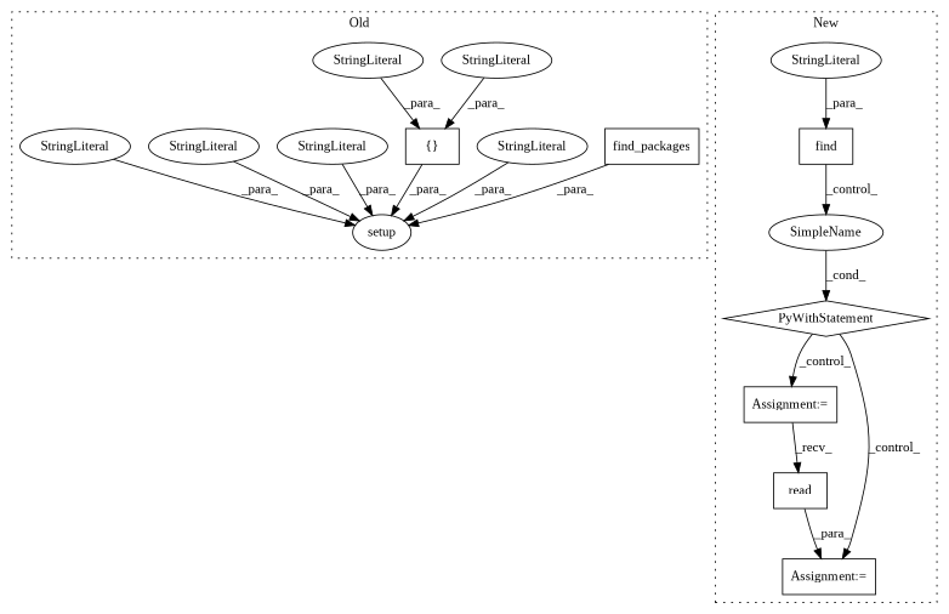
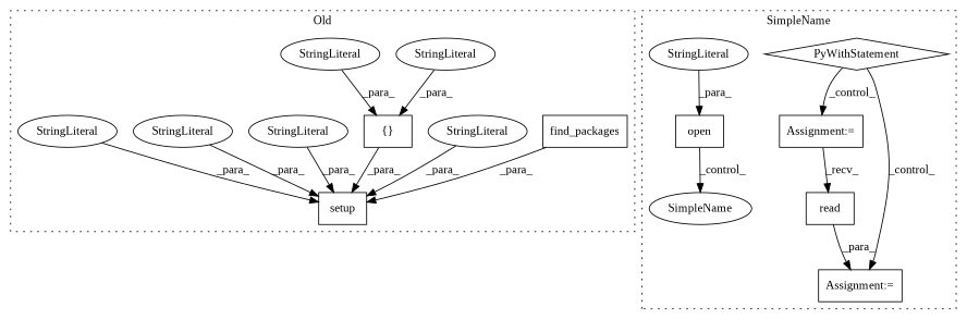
  digraph {
    fontname="Liberation Serif"
    node [a=45 fontname="Liberation Serif" shape=ellipse]
    edge [fontname="Liberation Serif"]
    n1 [a=32 l="14,1" label=find_packages s="1753,1845" shape=box]
-   n2 [a=32 l="6,1" label=setup s="949,2086"]
+   n2 [a=32 l="6,1" label=setup s="949,2086" shape=box]
    n3 [a=4 l="1,1" label="{}" s="1194,1580" shape=box]
    n4 [l=7 label=StringLiteral s=968]
    n5 [l=37 label=StringLiteral s=1423]
    n6 [l=39 label=StringLiteral s=1383]
    n7 [l=16 label=StringLiteral s=1008]
    n8 [l=31 label=StringLiteral s=976]
    n9 [l=41 label=StringLiteral s=1582]
    n10 [a=104 l="10,2" label=PyWithStatement s="222,250" shape=diamond]
    n11 [a=42 label=SimpleName]
    n12 [a=32 l=6 label=read s=320 shape=box]
    n13 [a=7 l=4 label="Assignment:=" s=286 shape=box]
    n14 [a=7 l=1 label="Assignment:=" s=314 shape=box]
-   n15 [a=32 l="5,1" label=find s="232,249" shape=box]
+   n15 [a=32 l="5,1" label=open s="232,249" shape=box]
    n16 [l=12 label=StringLiteral s=237]
    subgraph cluster_1 {
      label=Old
      style=dotted
      n1
      n2
      n3
      n4
      n5
      n6
      n7
      n8
      n9
    }
    subgraph cluster_2 {
-     label=New
+     label=SimpleName
      style=dotted
      n10
      n11
      n12
      n13
      n14
      n15
      n16
    }
    n1 -> n2 [label=_para_]
    n3 -> n2 [label=_para_]
    n4 -> n2 [label=_para_]
    n5 -> n3 [label=_para_]
    n6 -> n3 [label=_para_]
    n7 -> n2 [label=_para_]
    n8 -> n2 [label=_para_]
    n9 -> n2 [label=_para_]
    n10 -> n13 [label=_control_]
    n10 -> n14 [label=_control_]
-   n11 -> n10 [label=_cond_]
    n12 -> n14 [label=_para_]
    n13 -> n12 [label=_recv_]
    n15 -> n11 [label=_control_]
    n16 -> n15 [label=_para_]
  }
